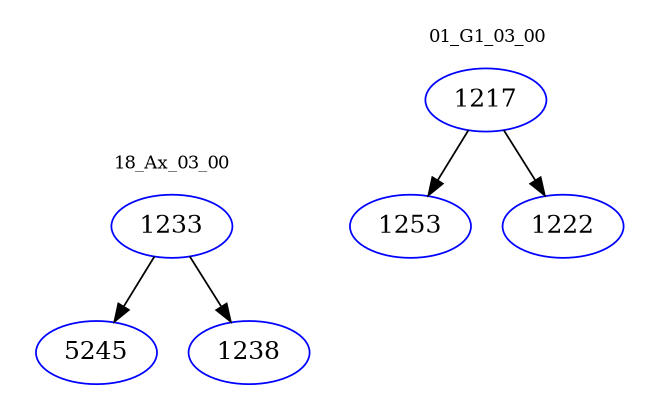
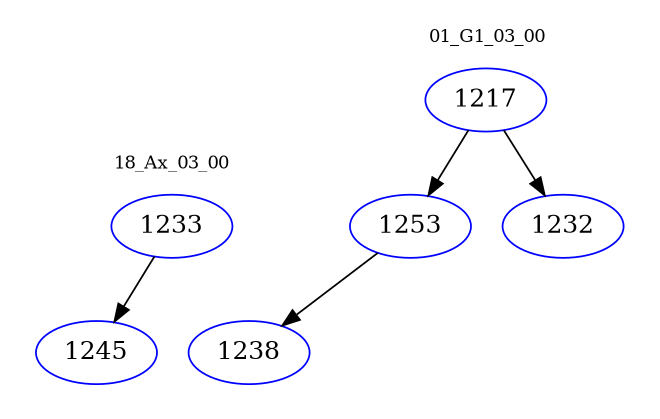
  digraph {
    node [color=blue]
    edge [color=black]
    n1 [label=1233]
    n2 [label=1238]
-   n3 [label=5245]
+   n3 [label=1245]
    n4 [label=1217]
    n5 [label=1253]
-   n6 [label=1222]
+   n6 [label=1232]
    subgraph cluster_1 {
      color=white
      fontsize=10
      label="18_Ax_03_00"
      n1
      n2
      n3
    }
    subgraph cluster_2 {
      color=white
      fontsize=10
      label="01_G1_03_00"
      n4
      n5
      n6
    }
-   n1 -> n2
+   n5 -> n2
    n1 -> n3
    n4 -> n5
    n4 -> n6
  }
